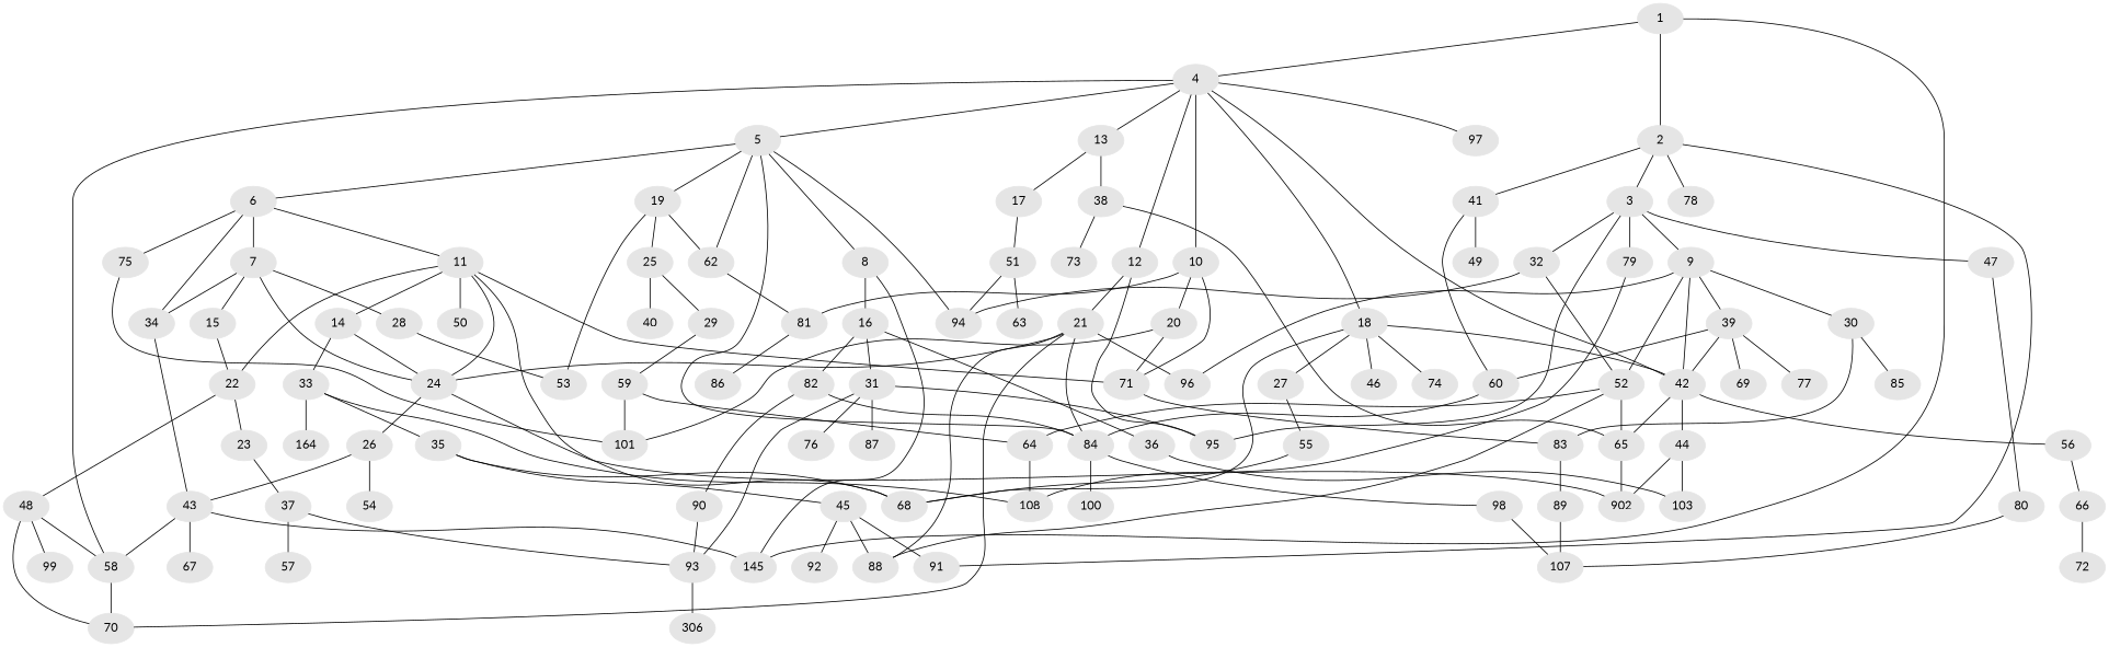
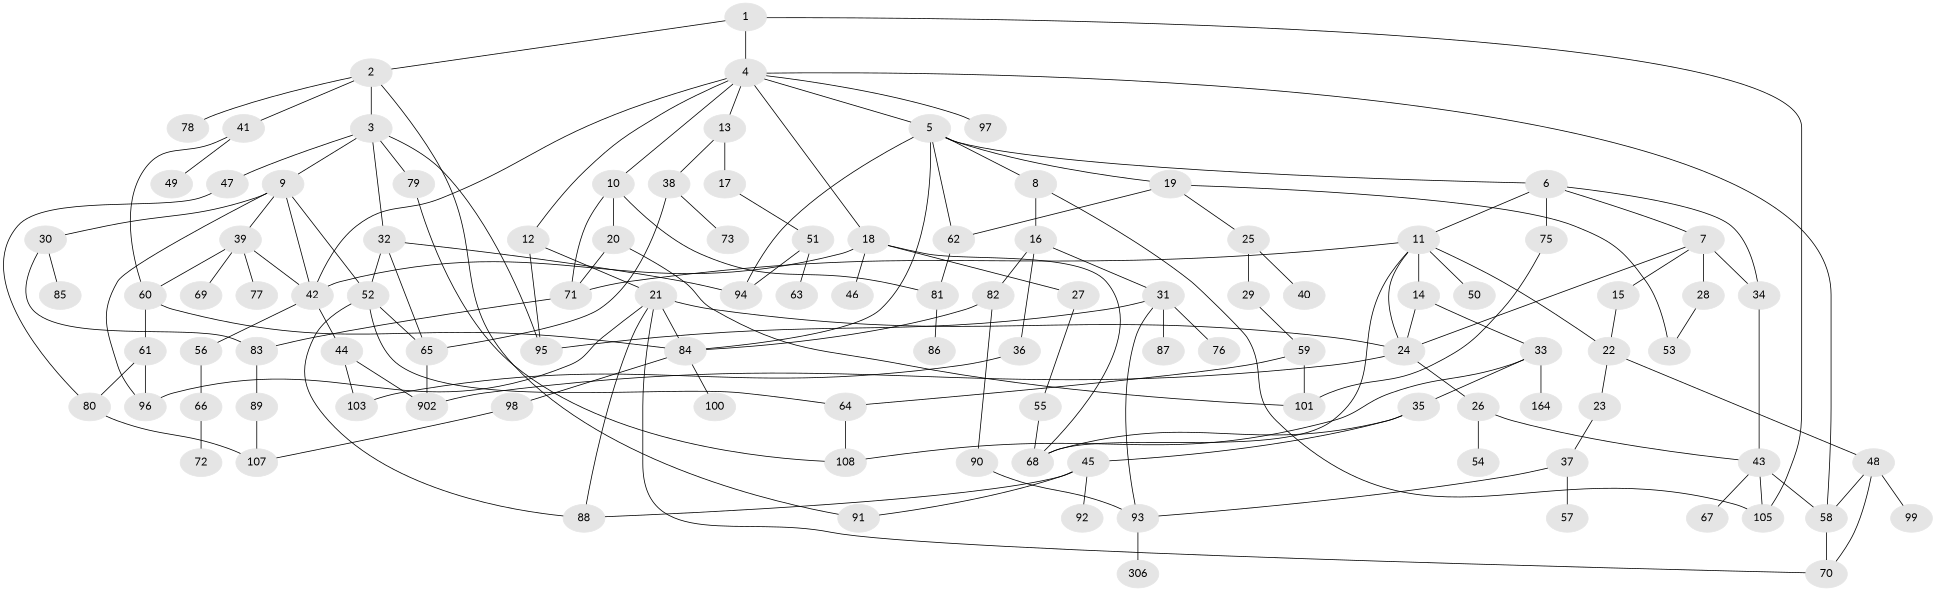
  graph {
    fontname=Lato
    node [color=gray90 fontname=Lato style=filled]
    edge [fontname=Lato]
    1
    2
    4
-   105 [label=145]
+   105
    3
    41
    78
    91
    5
    10
    12
    13
    18
    42
    58
    97
    9
    32
    47
    79
    95
    60
    49
    30
    39
    52
    96
    94
    80
    108
    6
    8
    19
    62
    84
    20
    71
    81
    21
    17
    38
    68
    27
    46
-   74
    65
    44
    56
    70
    7
    11
    34
    75
    16
    25
    53
    98
    100
    15
    24
    28
    14
    22
    50
    43
    101
    26
    n68 [label=902]
    31
    36
    82
    83
    85
    69
    77
    88
    64
    86
    33
    23
    48
    51
    73
    35
    n85 [label=164]
    76
    87
    93
    103
    90
    63
    55
    29
    40
    37
    99
    57
    54
    59
    67
    89
    n102 [label=306]
    45
    92
+   61
    66
    107
    72
    1 -- 2
    1 -- 4
    1 -- 105
    2 -- 3
    2 -- 41
    2 -- 78
    2 -- 91
    4 -- 5
    4 -- 10
    4 -- 12
    4 -- 13
    4 -- 18
    4 -- 42
    4 -- 58
    4 -- 97
    3 -- 9
    3 -- 32
    3 -- 47
    3 -- 79
    3 -- 95
    41 -- 60
    41 -- 49
    5 -- 94
    5 -- 6
    5 -- 8
    5 -- 19
    5 -- 62
    5 -- 84
    10 -- 20
    10 -- 71
    10 -- 81
    12 -- 95
    12 -- 21
    13 -- 17
    13 -- 38
    18 -- 42
    18 -- 68
    18 -- 27
    18 -- 46
-   18 -- 74
-   42 -- 65
+   32 -- 65
    42 -- 44
    42 -- 56
    58 -- 70
    9 -- 42
    9 -- 30
    9 -- 39
    9 -- 52
    9 -- 96
    32 -- 52
    32 -- 94
    47 -- 80
    79 -- 108
    60 -- 84
+   60 -- 61
    30 -- 83
    30 -- 85
    39 -- 42
    39 -- 60
    39 -- 69
    39 -- 77
    52 -- 65
    52 -- 88
    52 -- 64
    80 -- 107
    6 -- 7
    6 -- 11
    6 -- 34
    6 -- 75
    8 -- 105
    8 -- 16
    19 -- 62
    19 -- 25
    19 -- 53
    62 -- 81
    84 -- 98
    84 -- 100
    20 -- 71
    20 -- 101
    71 -- 83
    81 -- 86
    21 -- 96
    21 -- 84
    21 -- 70
    21 -- 24
    21 -- 88
    17 -- 51
    38 -- 65
    38 -- 73
    27 -- 55
    65 -- n68
    44 -- n68
    44 -- 103
    56 -- 66
    7 -- 34
    7 -- 15
    7 -- 24
    7 -- 28
    11 -- 71
    11 -- 68
    11 -- 24
    11 -- 14
    11 -- 22
    11 -- 50
    34 -- 43
    75 -- 101
    16 -- 31
    16 -- 36
    16 -- 82
    25 -- 29
    25 -- 40
    98 -- 107
    15 -- 22
    24 -- 26
    24 -- n68
    28 -- 53
    14 -- 24
    14 -- 33
    22 -- 23
    22 -- 48
    43 -- 105
    43 -- 58
    43 -- 67
    26 -- 43
    26 -- 54
    31 -- 95
    31 -- 76
    31 -- 87
    31 -- 93
    36 -- 103
    82 -- 84
    82 -- 90
    83 -- 89
    64 -- 108
    33 -- 108
    33 -- 35
    33 -- n85
    23 -- 37
    48 -- 58
    48 -- 70
    48 -- 99
    51 -- 94
    51 -- 63
    35 -- 68
    35 -- 45
    93 -- n102
    90 -- 93
    55 -- 68
    29 -- 59
    37 -- 93
    37 -- 57
    59 -- 101
    59 -- 64
    89 -- 107
    45 -- 91
    45 -- 88
    45 -- 92
+   61 -- 96
+   61 -- 80
    66 -- 72
  }
